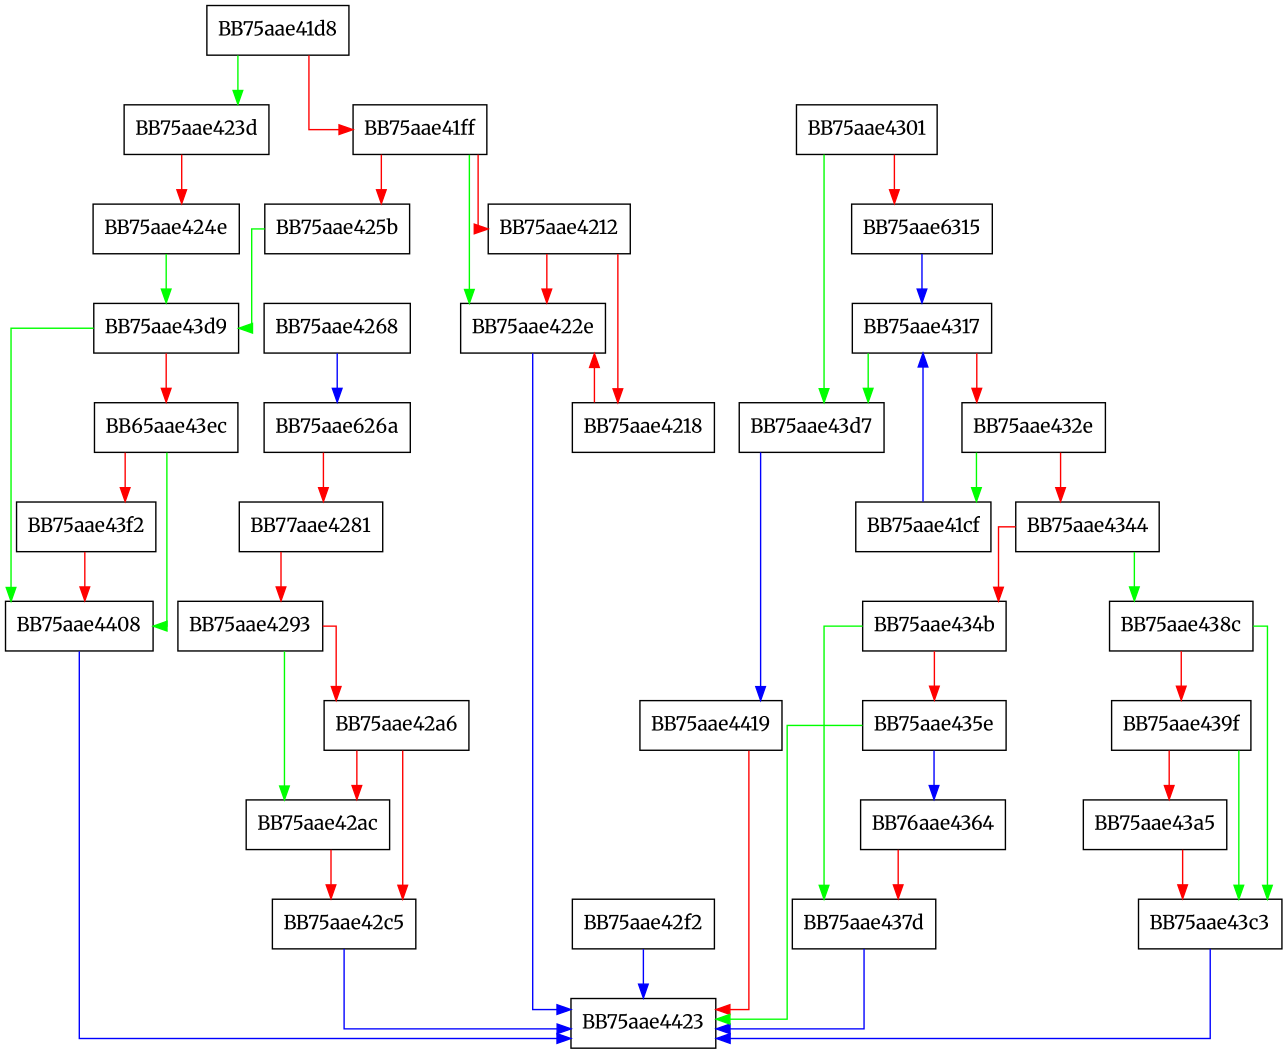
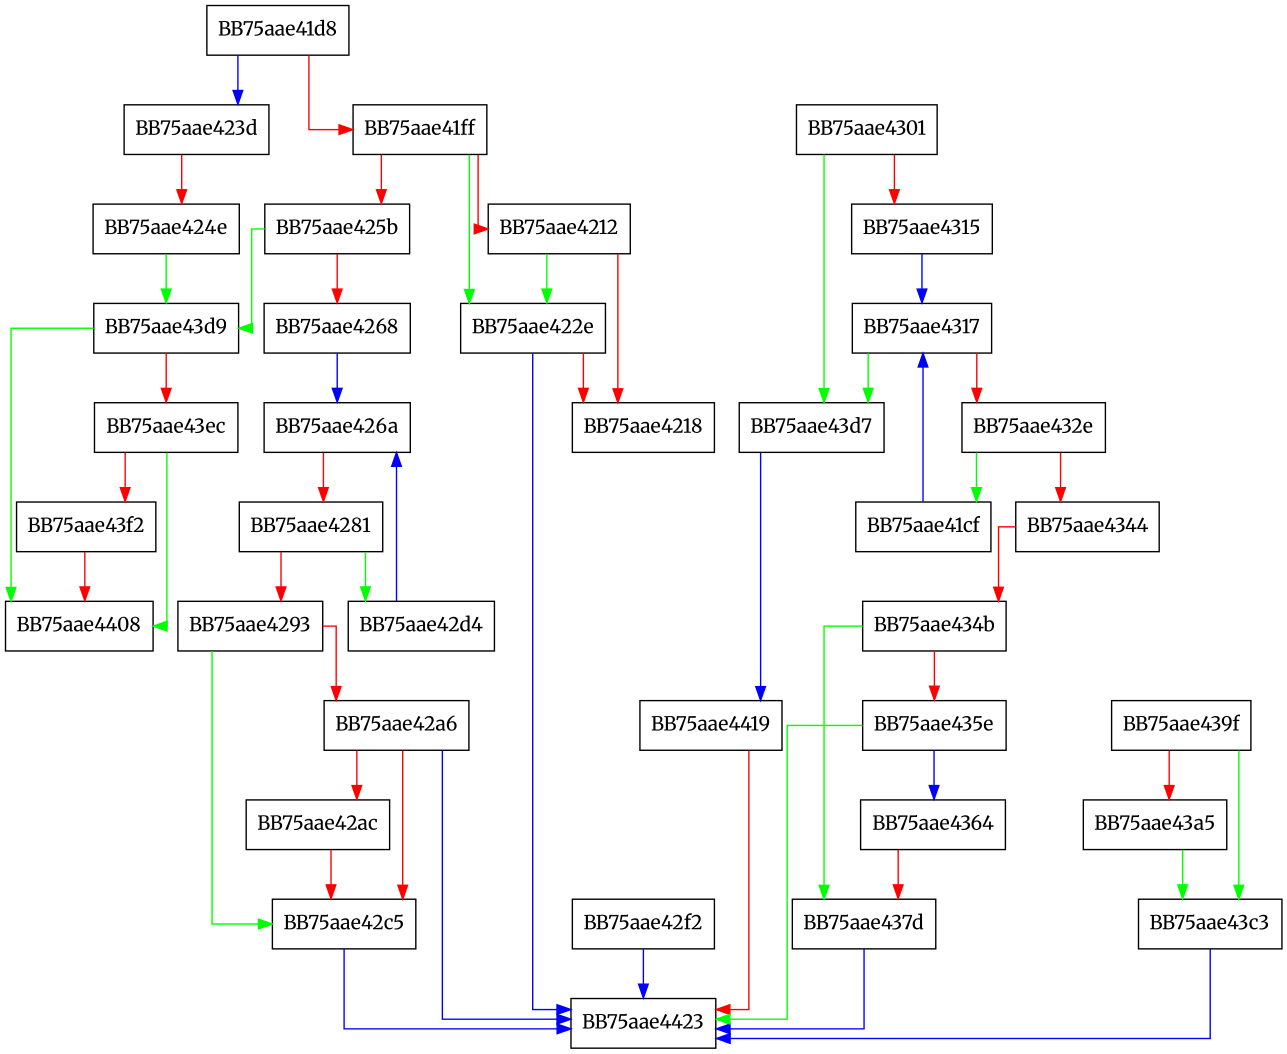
  digraph {
    fontname=Merriweather
    splines=ortho
    node [fontname=Merriweather shape=box]
    edge [color=red fontname=Merriweather]
    BB75aae41d8
    BB75aae423d
    BB75aae41ff
    BB75aae424e
    BB75aae422e
    BB75aae4212
    BB75aae425b
    BB75aae43d9
    BB75aae4408
-   BB75aae43ec [label=BB65aae43ec]
+   BB75aae43ec
    BB75aae4423
    BB75aae4218
    BB75aae43f2
    BB75aae4268
-   BB75aae426a [label=BB75aae626a]
-   BB75aae4281 [label=BB77aae4281]
+   BB75aae426a
+   BB75aae4281
+   BB75aae42d4
    BB75aae4293
    BB75aae4301
    BB75aae43d7
-   BB75aae4315 [label=BB75aae6315]
+   BB75aae4315
    BB75aae42f2
    BB75aae42c5
    BB75aae42a6
    BB75aae42ac
    BB75aae4419
    BB75aae4317
    BB75aae432e
    n29 [label=BB75aae41cf]
    BB75aae4344
-   BB75aae438c
    BB75aae434b
    BB75aae43c3
    BB75aae439f
    BB75aae437d
    BB75aae435e
    BB75aae43a5
-   BB75aae4364 [label=BB76aae4364]
-   BB75aae41d8 -> BB75aae423d [color=green]
+   BB75aae4364
+   BB75aae41d8 -> BB75aae423d [color=blue]
    BB75aae41d8 -> BB75aae41ff
    BB75aae423d -> BB75aae424e
    BB75aae41ff -> BB75aae422e [color=green]
    BB75aae41ff -> BB75aae4212
    BB75aae41ff -> BB75aae425b
    BB75aae424e -> BB75aae43d9 [color=green]
    BB75aae422e -> BB75aae4423 [color=blue]
-   BB75aae4212 -> BB75aae422e
+   BB75aae4212 -> BB75aae422e [color=green]
    BB75aae4212 -> BB75aae4218
    BB75aae425b -> BB75aae43d9 [color=green]
+   BB75aae425b -> BB75aae4268
    BB75aae43d9 -> BB75aae4408 [color=green]
    BB75aae43d9 -> BB75aae43ec
-   BB75aae4408 -> BB75aae4423 [color=blue]
+   BB75aae42a6 -> BB75aae4423 [color=blue]
    BB75aae43ec -> BB75aae4408 [color=green]
    BB75aae43ec -> BB75aae43f2
-   BB75aae4218 -> BB75aae422e
+   BB75aae422e -> BB75aae4218
    BB75aae43f2 -> BB75aae4408
    BB75aae4268 -> BB75aae426a [color=blue]
    BB75aae426a -> BB75aae4281
+   BB75aae4281 -> BB75aae42d4 [color=green]
    BB75aae4281 -> BB75aae4293
-   BB75aae4293 -> BB75aae42ac [color=green]
+   BB75aae42d4 -> BB75aae426a [color=blue]
+   BB75aae4293 -> BB75aae42c5 [color=green]
    BB75aae4293 -> BB75aae42a6
    BB75aae4301 -> BB75aae43d7 [color=green]
    BB75aae4301 -> BB75aae4315
    BB75aae43d7 -> BB75aae4419 [color=blue]
    BB75aae4315 -> BB75aae4317 [color=blue]
    BB75aae42f2 -> BB75aae4423 [color=blue]
    BB75aae42c5 -> BB75aae4423 [color=blue]
    BB75aae42a6 -> BB75aae42c5
    BB75aae42a6 -> BB75aae42ac
    BB75aae42ac -> BB75aae42c5
    BB75aae4419 -> BB75aae4423
    BB75aae4317 -> BB75aae43d7 [color=green]
    BB75aae4317 -> BB75aae432e
    BB75aae432e -> n29 [color=green]
    BB75aae432e -> BB75aae4344
    n29 -> BB75aae4317 [color=blue]
-   BB75aae4344 -> BB75aae438c [color=green]
    BB75aae4344 -> BB75aae434b
-   BB75aae438c -> BB75aae43c3 [color=green]
-   BB75aae438c -> BB75aae439f
    BB75aae434b -> BB75aae437d [color=green]
    BB75aae434b -> BB75aae435e
    BB75aae43c3 -> BB75aae4423 [color=blue]
    BB75aae439f -> BB75aae43c3 [color=green]
    BB75aae439f -> BB75aae43a5
    BB75aae437d -> BB75aae4423 [color=blue]
    BB75aae435e -> BB75aae4423 [color=green]
    BB75aae435e -> BB75aae4364 [color=blue]
-   BB75aae43a5 -> BB75aae43c3
+   BB75aae43a5 -> BB75aae43c3 [color=green]
    BB75aae4364 -> BB75aae437d
  }
